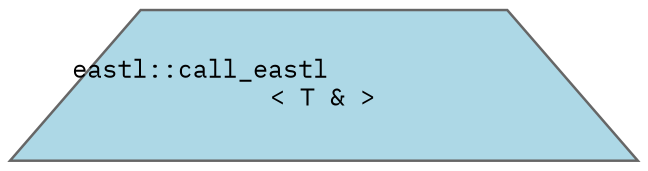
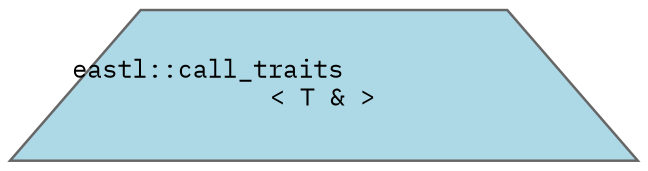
  digraph {
    rankdir=LR
    fontname="IBM Plex Mono"
-   n1 [color=grey40 fillcolor=lightblue fontname="IBM Plex Mono" fontsize=10 height=0.2 label="eastl::call_eastl\l\< T & \>" shape=trapezium style=filled width=0.4]
+   n1 [color=grey40 fillcolor=lightblue fontname="IBM Plex Mono" fontsize=10 height=0.2 label="eastl::call_traits\l\< T & \>" shape=trapezium style=filled width=0.4]
  }
